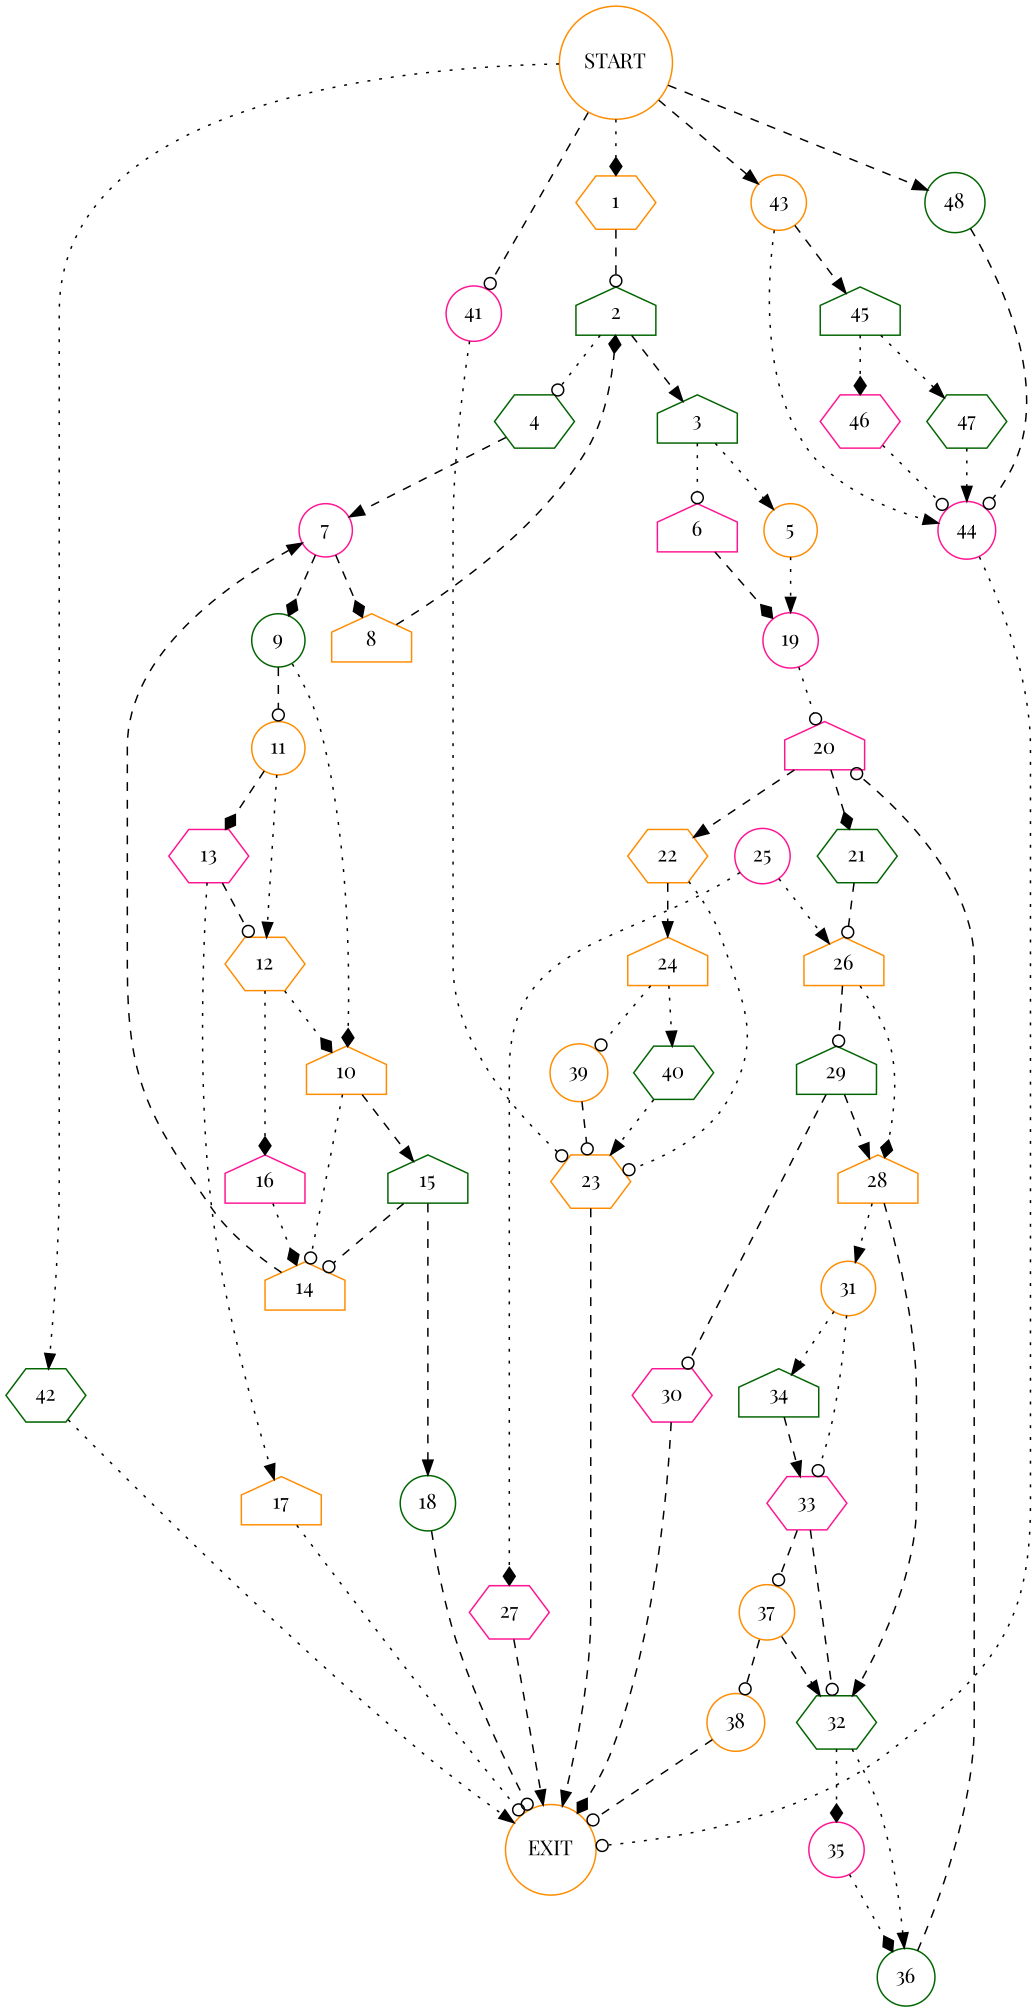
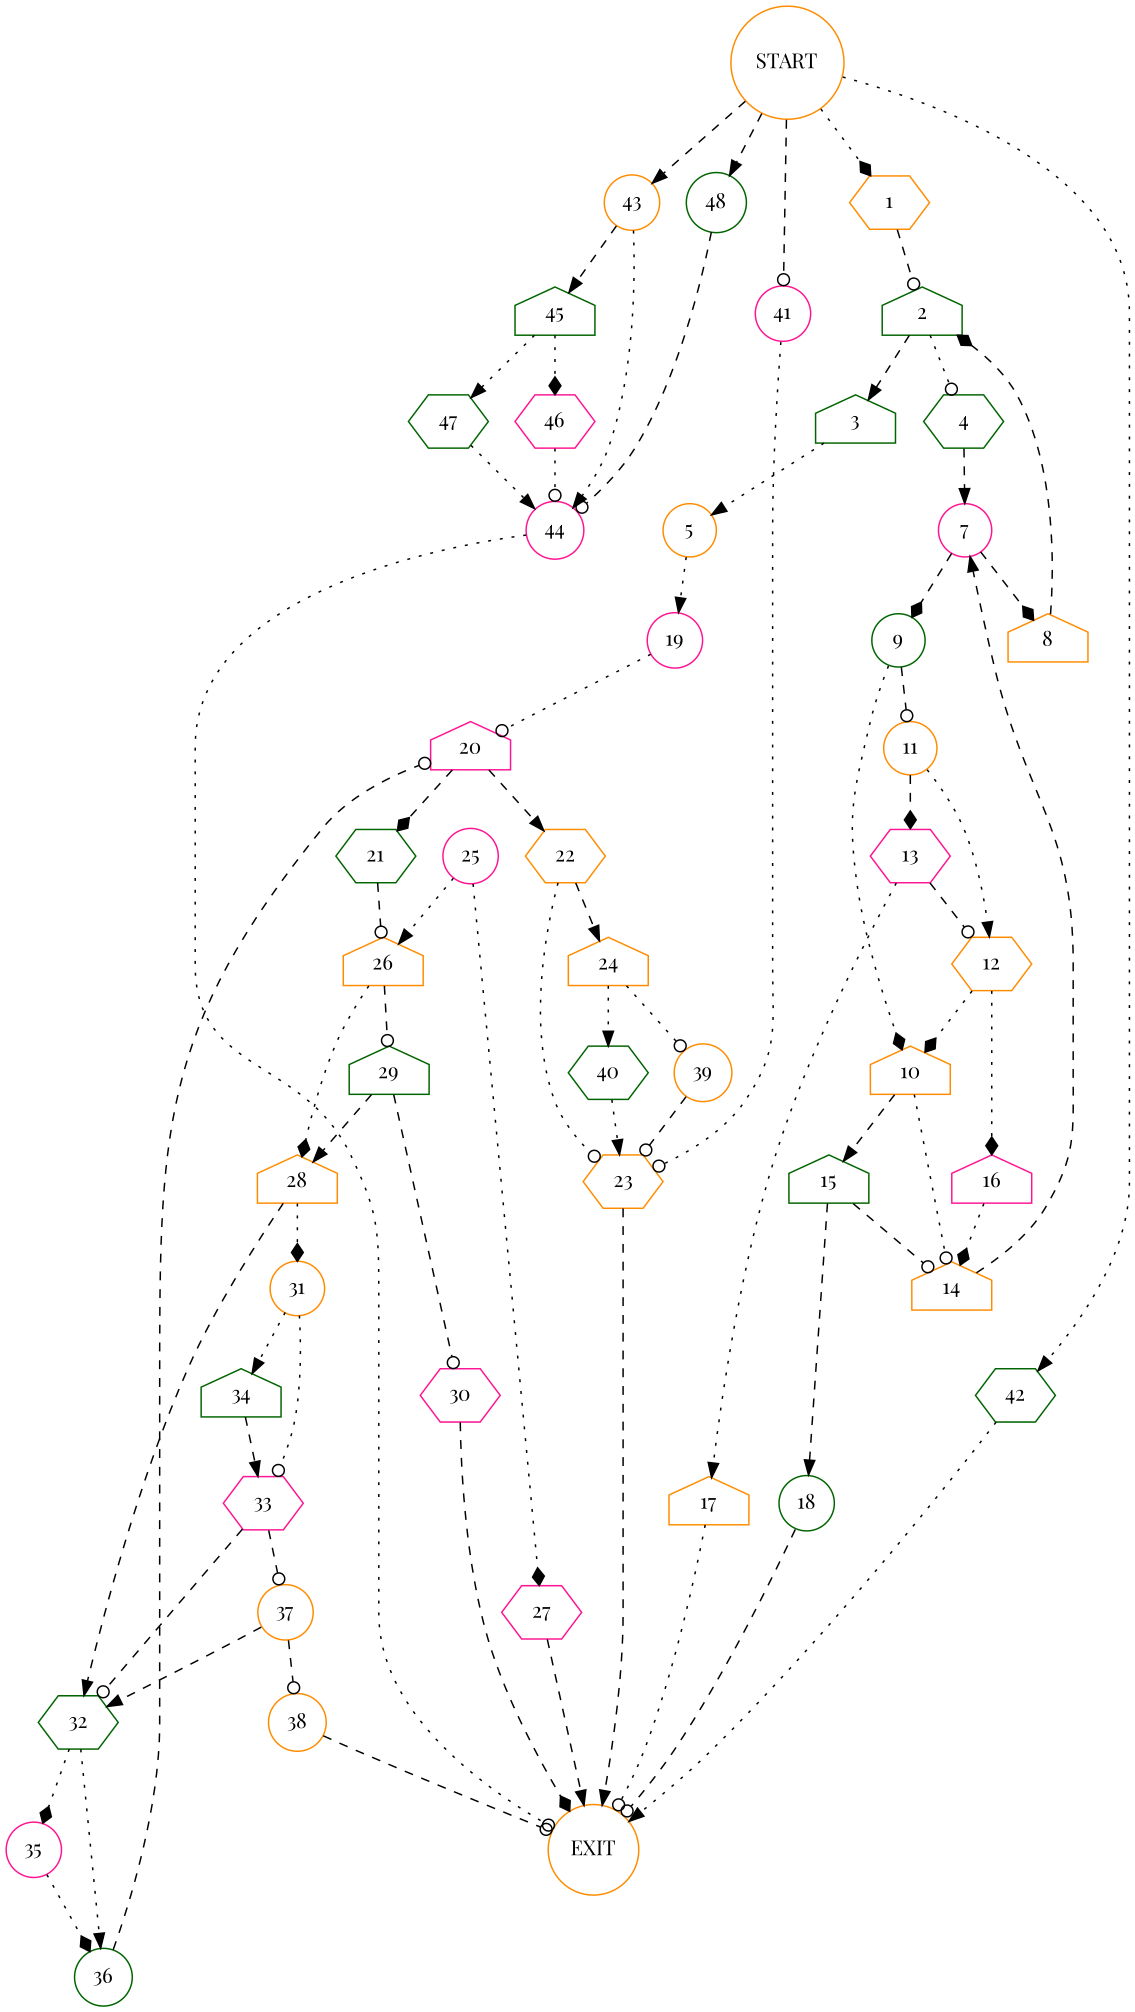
  digraph {
    fontname="Playfair Display"
    node [color=darkorange fontname="Playfair Display" shape=circle]
    edge [arrowhead=normal fontname="Playfair Display" style=dashed]
    n1 [label=START]
    1 [shape=hexagon]
    41 [color=deeppink]
    42 [color=darkgreen shape=hexagon]
    43
    48 [color=darkgreen]
    2 [color=darkgreen shape=house]
    23 [shape=hexagon]
    n9 [label=EXIT]
    44 [color=deeppink]
    45 [color=darkgreen shape=house]
    3 [color=darkgreen shape=house]
    4 [color=darkgreen shape=hexagon]
    5
-   6 [color=deeppink shape=house]
    7 [color=deeppink]
    19 [color=deeppink]
    8 [shape=house]
    9 [color=darkgreen]
    20 [color=deeppink shape=house]
    10 [shape=house]
    11
    14 [shape=house]
    15 [color=darkgreen shape=house]
    12 [shape=hexagon]
    13 [color=deeppink shape=hexagon]
    18 [color=darkgreen]
    16 [color=deeppink shape=house]
    17 [shape=house]
    21 [color=darkgreen shape=hexagon]
    22 [shape=hexagon]
    26 [shape=house]
    24 [shape=house]
    25 [color=deeppink]
    27 [color=deeppink shape=hexagon]
    28 [shape=house]
    29 [color=darkgreen shape=house]
    39
    40 [color=darkgreen shape=hexagon]
    31
    32 [color=darkgreen shape=hexagon]
    30 [color=deeppink shape=hexagon]
    33 [color=deeppink shape=hexagon]
    34 [color=darkgreen shape=house]
    35 [color=deeppink]
    36 [color=darkgreen]
    37
    38
    46 [color=deeppink shape=hexagon]
    47 [color=darkgreen shape=hexagon]
    n1 -> 1 [arrowhead=diamond style=dotted]
    n1 -> 41 [arrowhead=odot]
    n1 -> 42 [style=dotted]
    n1 -> 43
    n1 -> 48
    1 -> 2 [arrowhead=odot]
    41 -> 23 [arrowhead=odot style=dotted]
    42 -> n9 [style=dotted]
    43 -> 44 [style=dotted]
    43 -> 45
    48 -> 44 [arrowhead=odot]
    2 -> 3
    2 -> 4 [arrowhead=odot style=dotted]
    23 -> n9
    44 -> n9 [arrowhead=odot style=dotted]
    45 -> 46 [arrowhead=diamond style=dotted]
    45 -> 47 [style=dotted]
    3 -> 5 [style=dotted]
-   3 -> 6 [arrowhead=odot style=dotted]
    4 -> 7
    5 -> 19 [style=dotted]
-   6 -> 19 [arrowhead=diamond]
    7 -> 8 [arrowhead=diamond]
    7 -> 9 [arrowhead=diamond]
    19 -> 20 [arrowhead=odot style=dotted]
    8 -> 2 [arrowhead=diamond]
    9 -> 10 [arrowhead=diamond style=dotted]
    9 -> 11 [arrowhead=odot]
    20 -> 21 [arrowhead=diamond]
    20 -> 22
    10 -> 14 [arrowhead=odot style=dotted]
    10 -> 15
    11 -> 12 [style=dotted]
    11 -> 13 [arrowhead=diamond]
    14 -> 7
    15 -> 14 [arrowhead=odot]
    15 -> 18
    12 -> 10 [arrowhead=diamond style=dotted]
    12 -> 16 [arrowhead=diamond style=dotted]
    13 -> 12 [arrowhead=odot]
    13 -> 17 [style=dotted]
    18 -> n9 [arrowhead=odot]
    16 -> 14 [arrowhead=diamond style=dotted]
    17 -> n9 [arrowhead=odot style=dotted]
    21 -> 26 [arrowhead=odot]
    22 -> 23 [arrowhead=odot style=dotted]
    22 -> 24
    26 -> 28 [arrowhead=diamond style=dotted]
    26 -> 29 [arrowhead=odot]
    24 -> 39 [arrowhead=odot style=dotted]
    24 -> 40 [style=dotted]
    25 -> 26 [style=dotted]
    25 -> 27 [arrowhead=diamond style=dotted]
    27 -> n9
-   28 -> 31 [style=dotted]
+   28 -> 31 [arrowhead=diamond style=dotted]
    28 -> 32
    29 -> 28
    29 -> 30 [arrowhead=odot]
    39 -> 23 [arrowhead=odot]
    40 -> 23 [style=dotted]
    31 -> 33 [arrowhead=odot style=dotted]
    31 -> 34 [style=dotted]
    32 -> 35 [arrowhead=diamond style=dotted]
    32 -> 36 [style=dotted]
    30 -> n9 [arrowhead=diamond]
    33 -> 32 [arrowhead=odot]
    33 -> 37 [arrowhead=odot]
    34 -> 33
    35 -> 36 [arrowhead=diamond style=dotted]
    36 -> 20 [arrowhead=odot]
    37 -> 32
    37 -> 38 [arrowhead=odot]
    38 -> n9 [arrowhead=odot]
    46 -> 44 [arrowhead=odot style=dotted]
    47 -> 44 [style=dotted]
  }
